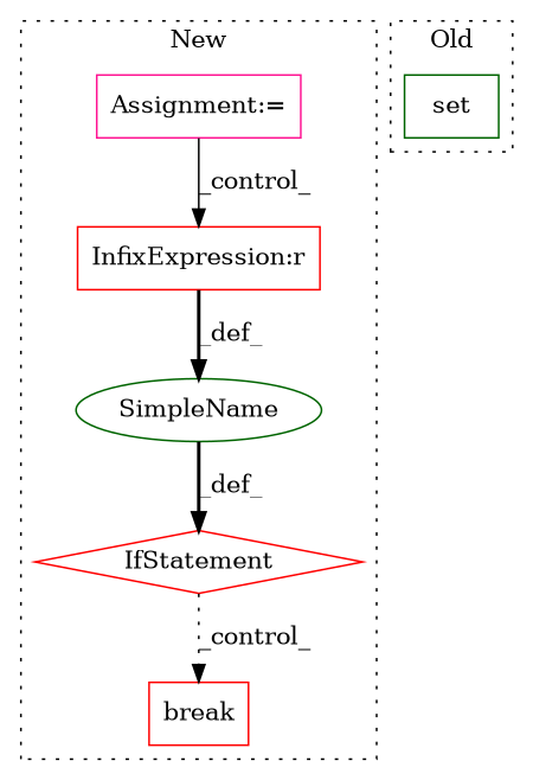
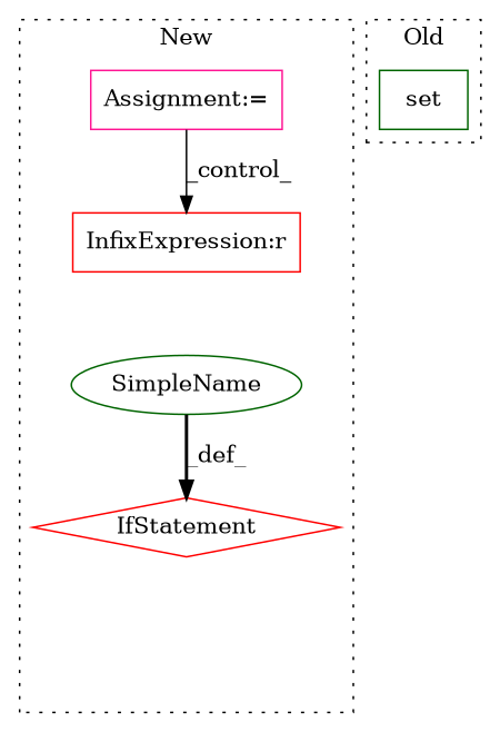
  digraph {
    fontname="DejaVu Serif"
    node [color=red fontname="DejaVu Serif" shape=box]
    edge [fontname="DejaVu Serif" style=bold]
-   n1 [a=10 l=6 label=break s=16212]
    n2 [a=25 l="4,2" label=IfStatement s="16133,16173" shape=diamond]
    n3 [a=42 color=darkgreen label=SimpleName shape=ellipse]
    n4 [a=7 color=deeppink l=1 label="Assignment:=" s=16055]
    n5 [a=27 l=4 label="InfixExpression:r" s=16168]
    n6 [a=32 color=darkgreen l="4,1" label=set s="17299,17320"]
    subgraph cluster_1 {
      label=New
      style=dotted
-     n1
      n2
      n3
      n4
      n5
    }
    subgraph cluster_2 {
      label=Old
      style=dotted
      n6
    }
-   n2 -> n1 [label=_control_ style=dotted]
    n3 -> n2 [label=_def_]
    n4 -> n5 [label=_control_ style=solid]
-   n5 -> n3 [label=_def_]
  }
